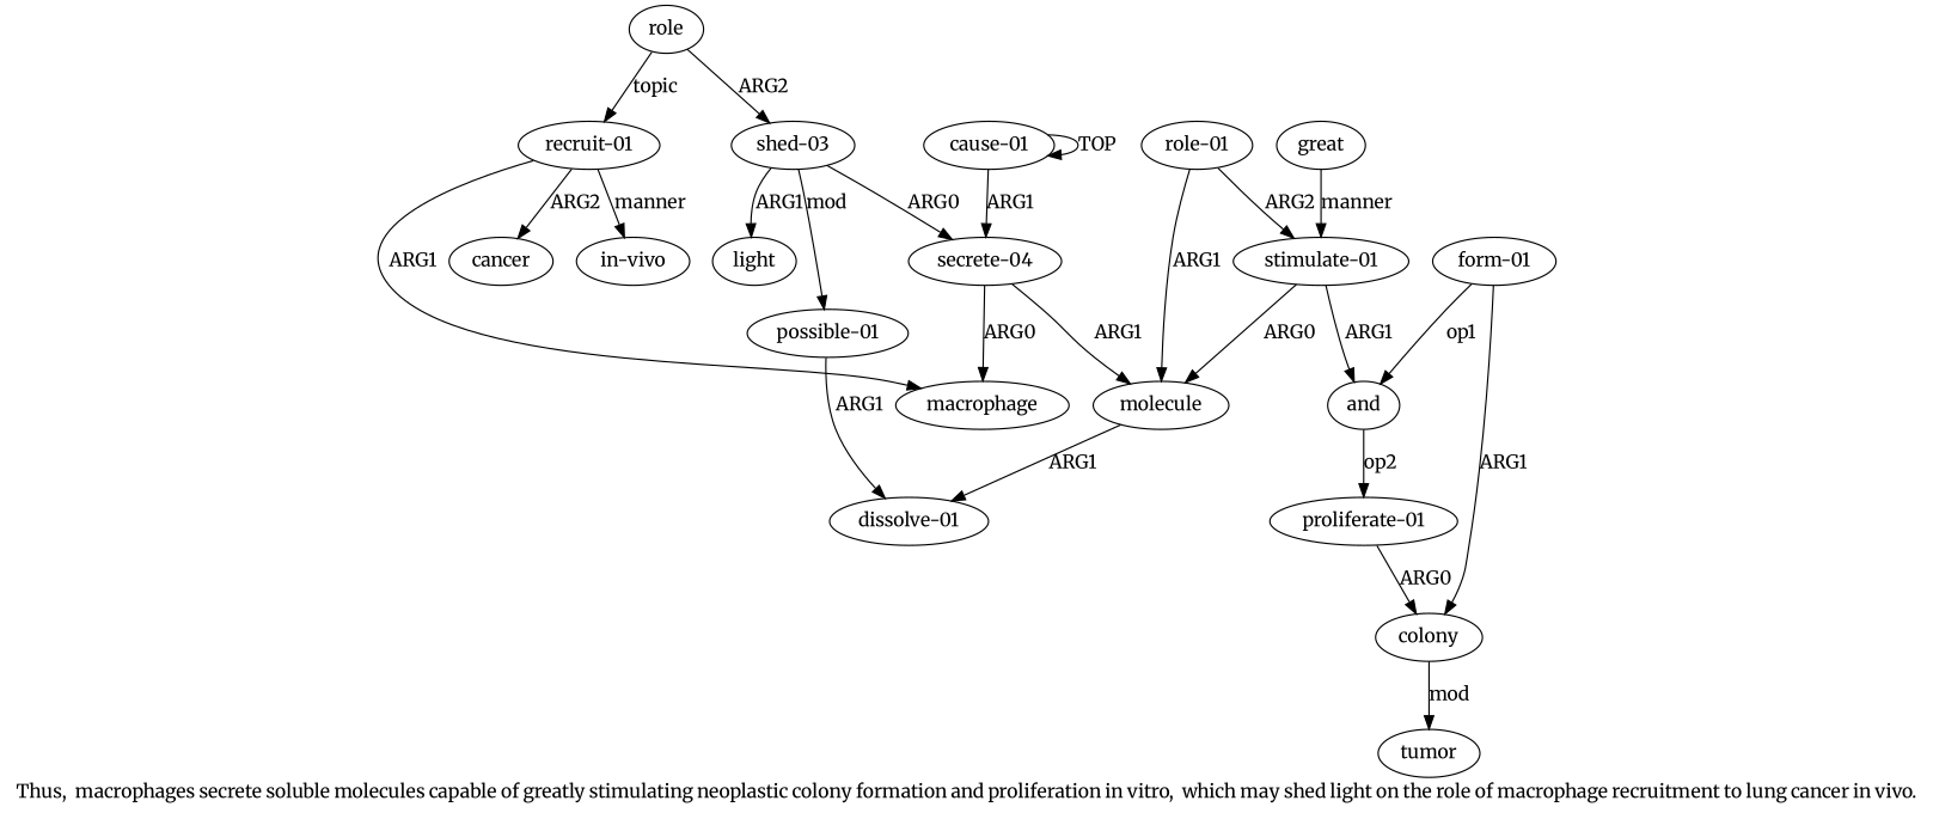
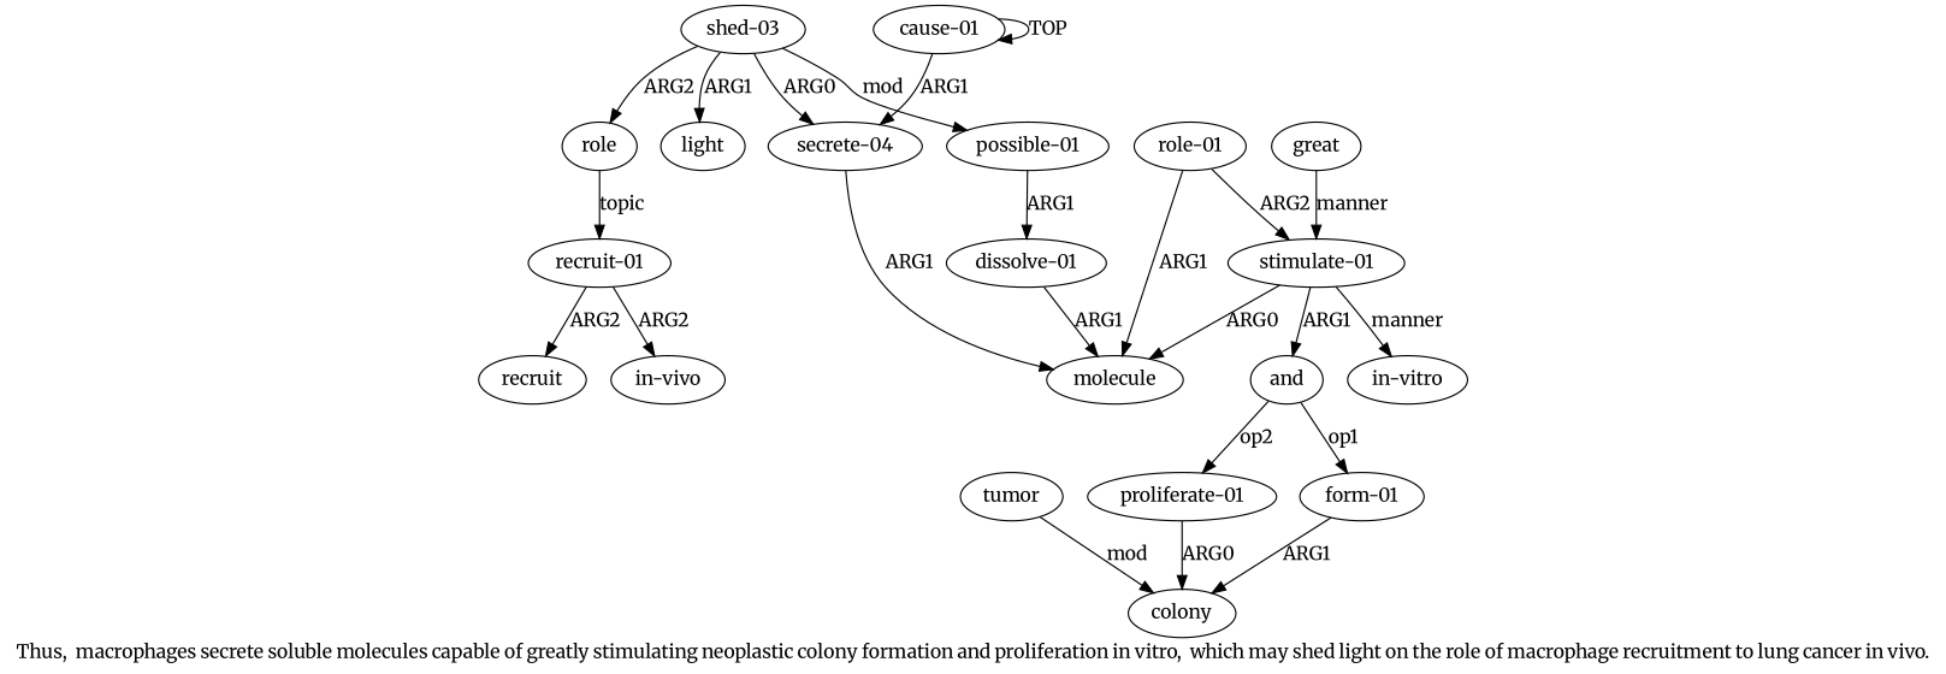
  digraph {
    fontname=Merriweather
    label="Thus,  macrophages secrete soluble molecules capable of greatly stimulating neoplastic colony formation and proliferation in vitro,  which may shed light on the role of macrophage recruitment to lung cancer in vivo."
    node [color=black fontname=Merriweather]
    edge [color=black fontname=Merriweather gold_label=ARG1 test_label=ARG1]
    n1 [gold_ind=21 gold_label="in-vivo" label="in-vivo" test_ind=21 test_label="in-vivo"]
    n2 [gold_ind=15 gold_label="shed-03" label="shed-03" test_ind=15 test_label="shed-03"]
    n3 [gold_ind=14 gold_label="possible-01" label="possible-01" test_ind=14 test_label="possible-01"]
    n4 [gold_ind=17 gold_label=role label=role test_ind=17 test_label=role]
    n5 [gold_ind=16 gold_label=light label=light test_ind=16 test_label=light]
    n6 [gold_ind=1 gold_label="secrete-01" label="secrete-04" test_ind=1 test_label="secrete-01"]
    n7 [gold_ind=13 gold_label="dissolve-01" label="dissolve-01" test_ind=13 test_label="dissolve-01"]
    n8 [gold_ind=18 gold_label="recruit-01" label="recruit-01" test_ind=18 test_label="recruit-01"]
    n9 [gold_ind=3 gold_label=molecule label=molecule test_ind=3 test_label=molecule]
-   n10 [gold_ind=2 gold_label=macrophage label=macrophage test_ind=2 test_label=macrophage]
-   n11 [gold_ind=19 gold_label=cancer label=cancer test_ind=19 test_label=cancer]
+   n11 [gold_ind=19 gold_label=cancer label=recruit test_ind=19 test_label=cancer]
+   n12 [gold_ind=11 gold_label="in-vitro" label="in-vitro" test_ind=11 test_label="in-vitro"]
    n13 [gold_ind=10 gold_label="proliferate-01" label="proliferate-01" test_ind=10 test_label="proliferate-01"]
    n14 [gold_ind=8 gold_label=colony label=colony test_ind=8 test_label=colony]
    n15 [gold_ind=9 gold_label=tumor label=tumor test_ind=9 test_label=tumor]
    n16 [gold_ind=12 gold_label=great label=great test_ind=12 test_label=great]
    n17 [gold_ind=5 gold_label="stimulate-01" label="stimulate-01" test_ind=5 test_label="stimulate-01"]
    n18 [gold_ind=0 gold_label="cause-01" label="cause-01" test_ind=0 test_label="cause-01"]
    n19 [gold_ind=6 gold_label=and label=and test_ind=6 test_label=and]
    n20 [gold_ind=7 gold_label="form-01" label="form-01" test_ind=7 test_label="form-01"]
    n21 [gold_ind=4 gold_label="capable-01" label="role-01" test_ind=4 test_label="capable-01"]
    n2 -> n3 [gold_label=mod label=mod test_label=mod]
-   n4 -> n2 [gold_label=ARG2 label=ARG2 test_label=ARG2]
+   n2 -> n4 [gold_label=ARG2 label=ARG2 test_label=ARG2]
    n2 -> n5 [label=ARG1]
    n2 -> n6 [gold_label=ARG0 label=ARG0 test_label=ARG0]
    n3 -> n7 [label=ARG1]
    n4 -> n8 [gold_label=topic label=topic test_label=topic]
    n6 -> n9 [label=ARG1]
-   n6 -> n10 [gold_label=ARG0 label=ARG0 test_label=ARG0]
-   n9 -> n7 [label=ARG1]
-   n8 -> n1 [gold_label=manner label=manner test_label=manner]
-   n8 -> n10 [label=ARG1]
+   n7 -> n9 [label=ARG1]
+   n8 -> n1 [gold_label=manner label=ARG2 test_label=manner]
    n8 -> n11 [gold_label=ARG2 label=ARG2 test_label=ARG2]
    n13 -> n14 [gold_label=ARG0 label=ARG0 test_label=ARG0]
-   n14 -> n15 [gold_label=mod label=mod test_label=mod]
+   n15 -> n14 [gold_label=mod label=mod test_label=mod]
    n16 -> n17 [gold_label=manner label=manner test_label=manner]
    n17 -> n9 [gold_label=ARG0 label=ARG0 test_label=ARG0]
+   n17 -> n12 [gold_label=manner label=manner test_label=manner]
    n17 -> n19 [label=ARG1]
    n18 -> n6 [label=ARG1]
    n18 -> n18 [gold_label=TOP label=TOP test_label=TOP]
    n19 -> n13 [gold_label=op2 label=op2 test_label=op2]
-   n20 -> n19 [gold_label=op1 label=op1 test_label=op1]
+   n19 -> n20 [gold_label=op1 label=op1 test_label=op1]
    n20 -> n14 [label=ARG1]
    n21 -> n9 [label=ARG1]
    n21 -> n17 [gold_label=ARG2 label=ARG2 test_label=ARG2]
  }
